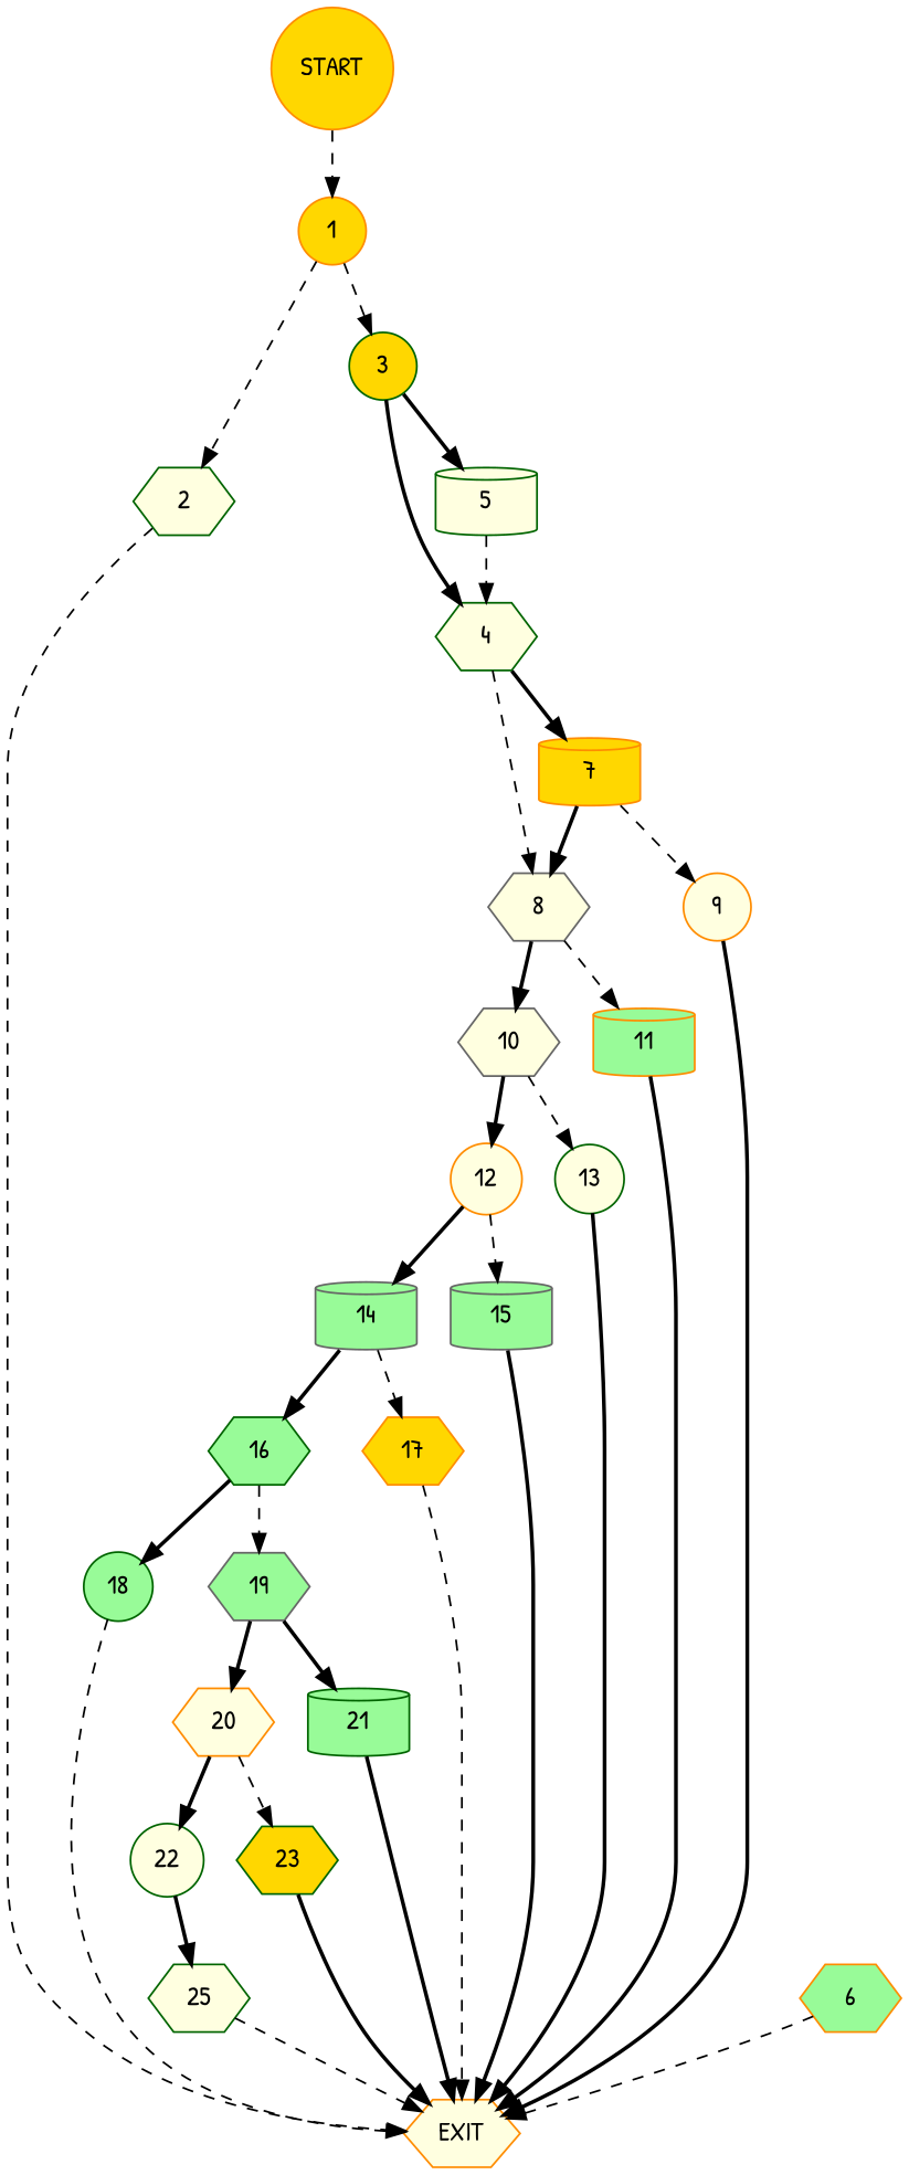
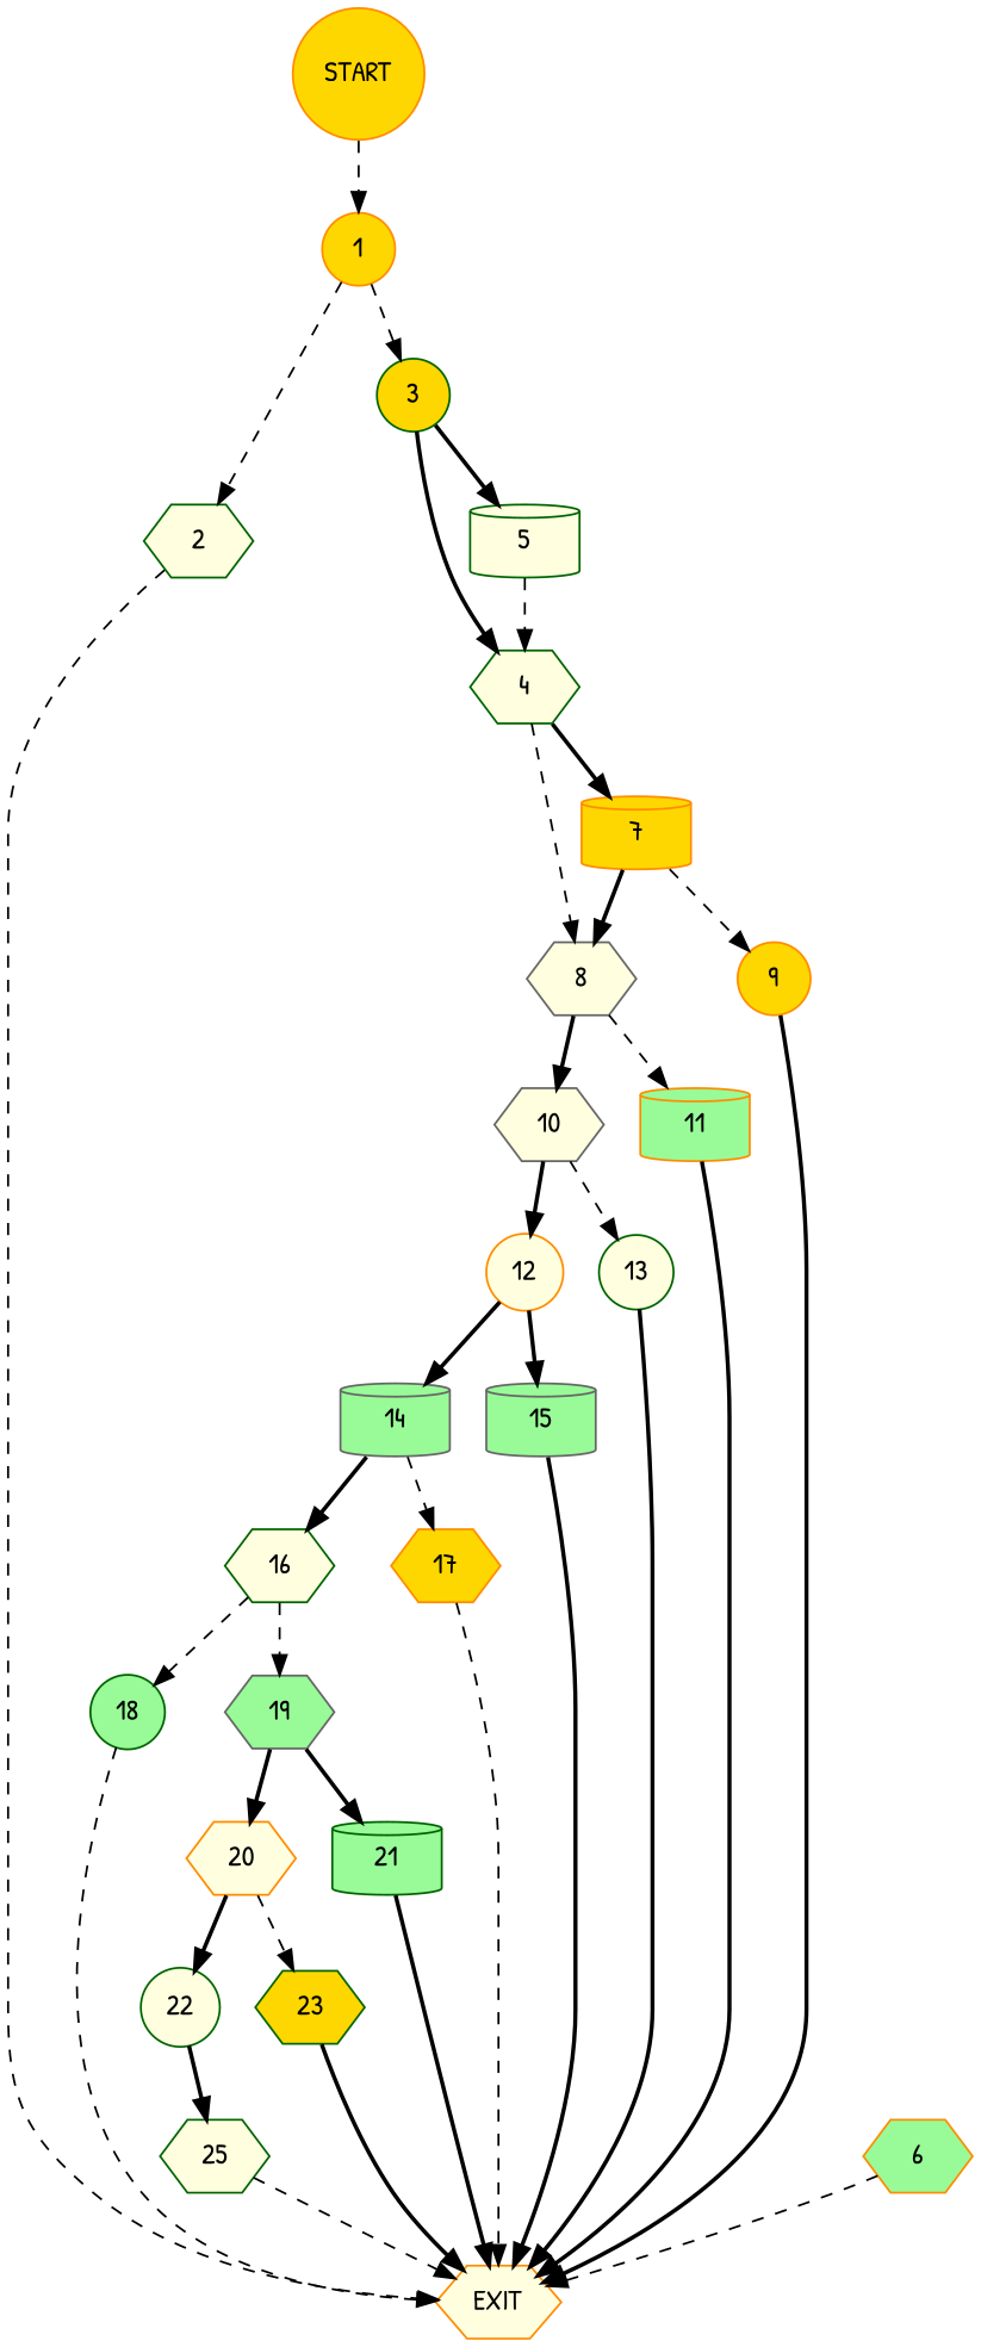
  digraph {
    fontname="Patrick Hand"
    node [color=darkgreen fillcolor=lightyellow fontname="Patrick Hand" shape=hexagon style=filled]
    edge [fontname="Patrick Hand" style=bold]
    n1 [color=darkorange fillcolor=gold label=START shape=circle]
    1 [color=darkorange fillcolor=gold shape=circle]
    2
    3 [fillcolor=gold shape=circle]
    n5 [color=darkorange label=EXIT]
    4
    5 [shape=cylinder]
    7 [color=darkorange fillcolor=gold shape=cylinder]
    8 [color=gray40]
-   9 [color=darkorange shape=circle]
+   9 [color=darkorange fillcolor=gold shape=circle]
    10 [color=gray40]
    11 [color=darkorange fillcolor=palegreen shape=cylinder]
    6 [color=darkorange fillcolor=palegreen]
    12 [color=darkorange shape=circle]
    13 [shape=circle]
    14 [color=gray40 fillcolor=palegreen shape=cylinder]
    15 [color=gray40 fillcolor=palegreen shape=cylinder]
-   16 [fillcolor=palegreen]
+   16
    17 [color=darkorange fillcolor=gold]
    18 [fillcolor=palegreen shape=circle]
    19 [color=gray40 fillcolor=palegreen]
    20 [color=darkorange]
    21 [fillcolor=palegreen shape=cylinder]
    22 [shape=circle]
    23 [fillcolor=gold]
    25
    n1 -> 1 [style=dashed]
    1 -> 2 [style=dashed]
    1 -> 3 [style=dashed]
    2 -> n5 [style=dashed]
    3 -> 4
    3 -> 5
    4 -> 7
    4 -> 8 [style=dashed]
    5 -> 4 [style=dashed]
    7 -> 8
    7 -> 9 [style=dashed]
    8 -> 10
    8 -> 11 [style=dashed]
    9 -> n5
    10 -> 12
    10 -> 13 [style=dashed]
    11 -> n5
    6 -> n5 [style=dashed]
    12 -> 14
-   12 -> 15 [style=dashed]
+   12 -> 15
    13 -> n5
    14 -> 16
    14 -> 17 [style=dashed]
    15 -> n5
-   16 -> 18
+   16 -> 18 [style=dashed]
    16 -> 19 [style=dashed]
    17 -> n5 [style=dashed]
    18 -> n5 [style=dashed]
    19 -> 20
    19 -> 21
    20 -> 22
    20 -> 23 [style=dashed]
    21 -> n5
    22 -> 25
    23 -> n5
    25 -> n5 [style=dashed]
  }
